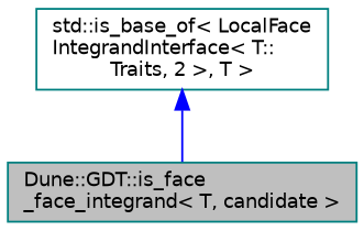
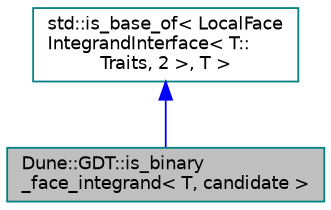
  digraph {
    node [color=teal fontname=Helvetica fontsize=10 shape=record style=filled]
-   n1 [fillcolor=grey75 fontcolor=black height=0.2 label="Dune::GDT::is_face\l_face_integrand\< T, candidate \>" width=0.4]
+   n1 [fillcolor=grey75 fontcolor=black height=0.2 label="Dune::GDT::is_binary\l_face_integrand\< T, candidate \>" width=0.4]
    n2 [fillcolor=white height=0.2 label="std::is_base_of\< LocalFace\lIntegrandInterface\< T::\lTraits, 2 \>, T \>" width=0.4]
    n2 -> n1 [color=blue dir=back fontname=Helvetica fontsize=10 labelfontname=Helvetica labelfontsize=10 style=solid]
  }
